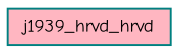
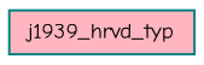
  digraph {
    rankdir=TB
    fontname="Comic Neue"
-   n1 [color=teal fillcolor=lightpink fontname="Comic Neue" fontsize=10 height=0.2 label=j1939_hrvd_hrvd shape=record style=filled width=0.4]
+   n1 [color=teal fillcolor=lightpink fontname="Comic Neue" fontsize=10 height=0.2 label=j1939_hrvd_typ shape=record style=filled width=0.4]
  }
